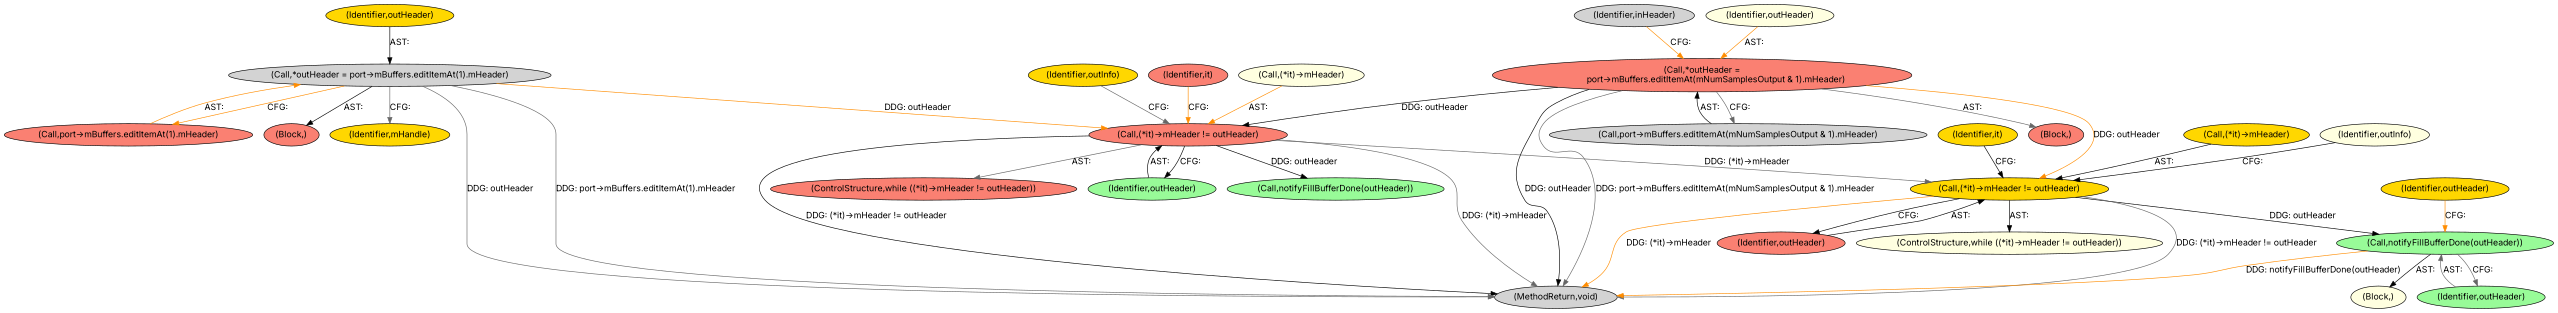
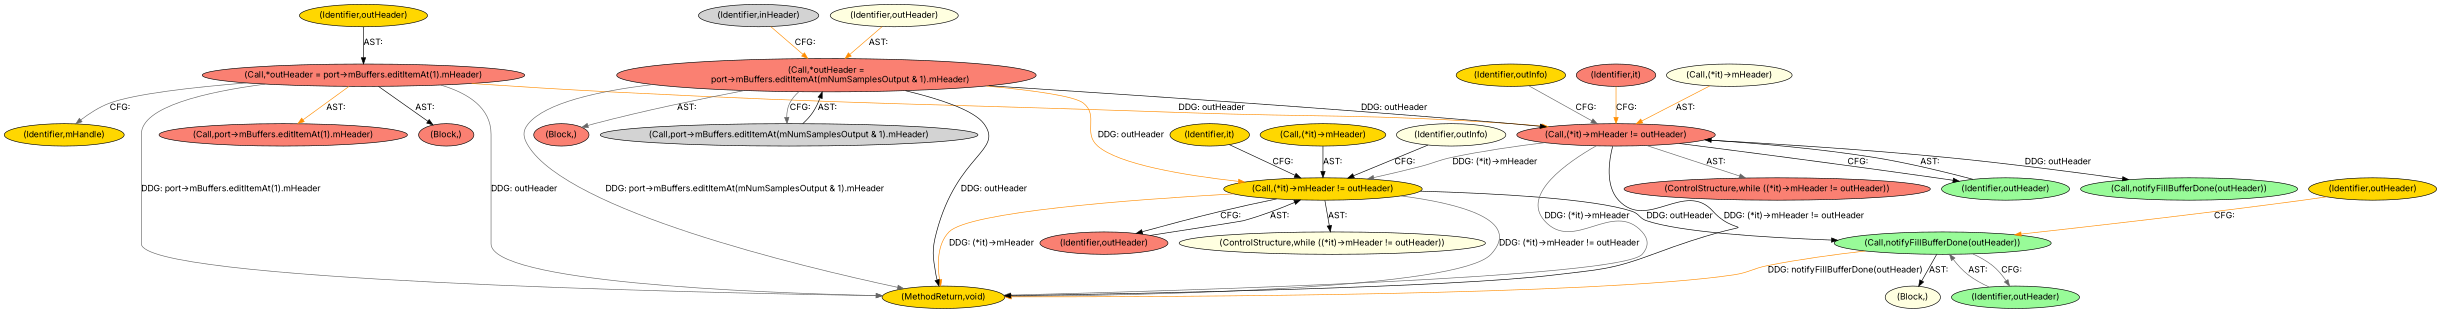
  digraph {
    fontname=Inter
    node [fillcolor=gold fontname=Inter style=filled]
    edge [color=black fontname=Inter]
    n1 [label="(Call,(*it)->mHeader != outHeader)"]
    n2 [fillcolor=palegreen label="(Call,notifyFillBufferDone(outHeader))"]
-   n3 [fillcolor=lightgrey label="(MethodReturn,void)"]
+   n3 [label="(MethodReturn,void)"]
    n4 [fillcolor=salmon label="(Identifier,outHeader)"]
    n5 [fillcolor=lightyellow label="(ControlStructure,while ((*it)->mHeader != outHeader))"]
    n6 [fillcolor=lightyellow label="(Block,)"]
    n7 [fillcolor=palegreen label="(Identifier,outHeader)"]
    n8 [fillcolor=salmon label="(Call,(*it)->mHeader != outHeader)"]
    n9 [fillcolor=salmon label="(ControlStructure,while ((*it)->mHeader != outHeader))"]
    n10 [fillcolor=palegreen label="(Identifier,outHeader)"]
    n11 [fillcolor=palegreen label="(Call,notifyFillBufferDone(outHeader))"]
-   n12 [fillcolor=lightgrey label="(Call,*outHeader = port->mBuffers.editItemAt(1).mHeader)"]
+   n12 [fillcolor=salmon label="(Call,*outHeader = port->mBuffers.editItemAt(1).mHeader)"]
    n13 [fillcolor=salmon label="(Call,port->mBuffers.editItemAt(1).mHeader)"]
    n14 [fillcolor=salmon label="(Block,)"]
    n15 [label="(Identifier,mHandle)"]
    n16 [fillcolor=salmon label="(Call,*outHeader =\n            port->mBuffers.editItemAt(mNumSamplesOutput & 1).mHeader)"]
    n17 [fillcolor=lightgrey label="(Call,port->mBuffers.editItemAt(mNumSamplesOutput & 1).mHeader)"]
    n18 [fillcolor=salmon label="(Block,)"]
    n19 [label="(Call,(*it)->mHeader)"]
    n20 [fillcolor=lightyellow label="(Identifier,outHeader)"]
    n21 [fillcolor=lightyellow label="(Call,(*it)->mHeader)"]
    n22 [fillcolor=lightyellow label="(Identifier,outInfo)"]
    n23 [fillcolor=lightgrey label="(Identifier,inHeader)"]
    n24 [label="(Identifier,outInfo)"]
    n25 [label="(Identifier,outHeader)"]
    n26 [fillcolor=salmon label="(Identifier,it)"]
    n27 [label="(Identifier,outHeader)"]
    n28 [label="(Identifier,it)"]
    n1 -> n2 [label="DDG: outHeader"]
    n1 -> n3 [color=darkorange label="DDG: (*it)->mHeader"]
    n1 -> n3 [color=gray40 label="DDG: (*it)->mHeader != outHeader"]
    n1 -> n4 [label="CFG: "]
    n1 -> n5 [label="AST: "]
    n2 -> n3 [color=darkorange label="DDG: notifyFillBufferDone(outHeader)"]
    n2 -> n6 [label="AST: "]
    n2 -> n7 [color=gray40 label="CFG: "]
    n4 -> n1 [label="AST: "]
    n7 -> n2 [color=gray40 label="AST: "]
    n8 -> n1 [color=gray40 label="DDG: (*it)->mHeader"]
    n8 -> n3 [color=gray40 label="DDG: (*it)->mHeader"]
    n8 -> n3 [label="DDG: (*it)->mHeader != outHeader"]
    n8 -> n9 [color=gray40 label="AST: "]
    n8 -> n10 [label="CFG: "]
    n8 -> n11 [label="DDG: outHeader"]
    n10 -> n8 [label="AST: "]
    n12 -> n3 [color=gray40 label="DDG: port->mBuffers.editItemAt(1).mHeader"]
    n12 -> n3 [color=gray40 label="DDG: outHeader"]
    n12 -> n8 [color=darkorange label="DDG: outHeader"]
-   n12 -> n13 [color=darkorange label="CFG: "]
+   n12 -> n13 [color=darkorange label="AST: "]
    n12 -> n14 [label="AST: "]
    n12 -> n15 [color=gray40 label="CFG: "]
-   n13 -> n12 [color=darkorange label="AST: "]
    n16 -> n1 [color=darkorange label="DDG: outHeader"]
    n16 -> n3 [color=gray40 label="DDG: port->mBuffers.editItemAt(mNumSamplesOutput & 1).mHeader"]
    n16 -> n3 [label="DDG: outHeader"]
    n16 -> n8 [label="DDG: outHeader"]
    n16 -> n17 [color=gray40 label="CFG: "]
    n16 -> n18 [color=gray40 label="AST: "]
    n17 -> n16 [label="AST: "]
    n19 -> n1 [label="AST: "]
    n20 -> n16 [color=darkorange label="AST: "]
    n21 -> n8 [color=darkorange label="AST: "]
    n22 -> n1 [label="CFG: "]
    n23 -> n16 [color=darkorange label="CFG: "]
    n24 -> n8 [color=gray40 label="CFG: "]
    n25 -> n2 [color=darkorange label="CFG: "]
    n26 -> n8 [color=darkorange label="CFG: "]
    n27 -> n12 [label="AST: "]
    n28 -> n1 [label="CFG: "]
  }
